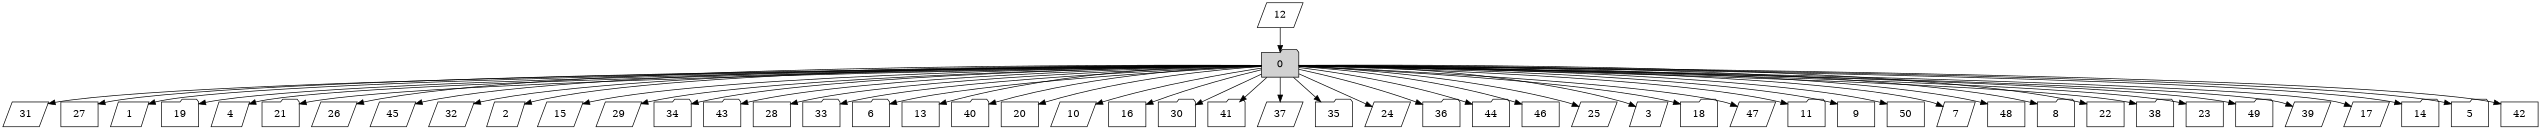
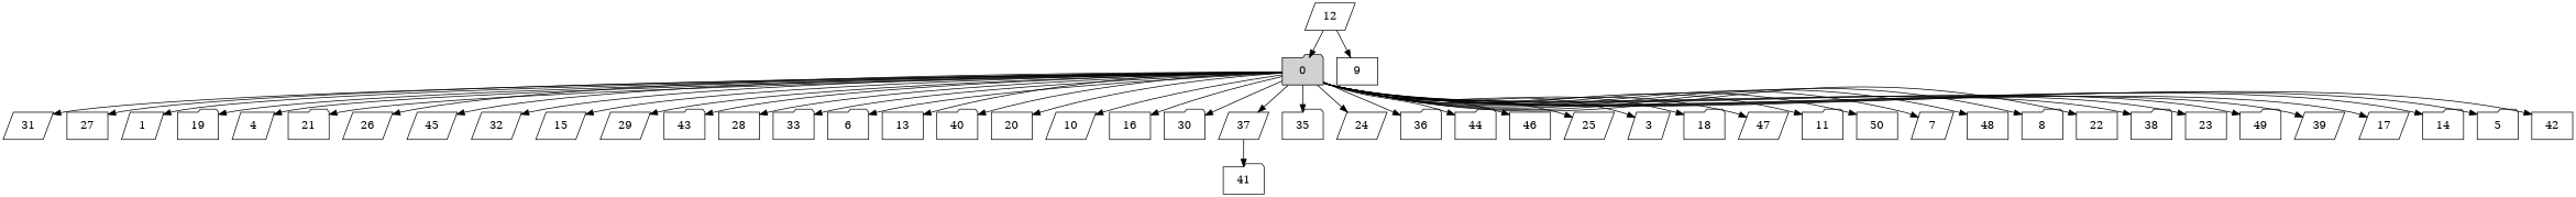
  digraph {
    node [fillcolor=white shape=folder style=filled]
    0 [fillcolor=grey82]
    n2 [label="31\n" shape=parallelogram]
    n3 [label="27\n" shape=box]
    n4 [label="1\n" shape=parallelogram]
    n5 [label="19\n"]
    n6 [label="4\n" shape=parallelogram]
    n7 [label="21\n"]
    n8 [label="26\n" shape=parallelogram]
    n9 [label="45\n" shape=parallelogram]
    n10 [label="32\n" shape=parallelogram]
-   n11 [label="2\n" shape=parallelogram]
    n12 [label="15\n" shape=parallelogram]
    n13 [label="29\n" shape=parallelogram]
-   n14 [label="34\n"]
    n15 [label="43\n"]
    n16 [label="28\n" shape=box]
    n17 [label="33\n"]
    n18 [label="6\n"]
    n19 [label="13\n" shape=box]
    n20 [label="40\n"]
    n21 [label="20\n" shape=box]
    n22 [label="10\n" shape=parallelogram]
    n23 [label="16\n" shape=box]
    n24 [label="30\n"]
    n25 [label="41\n"]
    n26 [label="37\n" shape=parallelogram]
    n27 [label="35\n"]
    n28 [label="24\n" shape=parallelogram]
    n29 [label="36\n"]
    n30 [label="44\n"]
    n31 [label="46\n" shape=box]
    n32 [label="25\n" shape=parallelogram]
    n33 [label="3\n" shape=parallelogram]
    n34 [label="18\n"]
    n35 [label="47\n" shape=parallelogram]
    n36 [label="11\n"]
    n37 [label="9\n" shape=box]
    n38 [label="50\n" shape=box]
    n39 [label="7\n" shape=parallelogram]
    n40 [label="48\n" shape=box]
    n41 [label="8\n"]
    n42 [label="22\n" shape=box]
    n43 [label="38\n"]
    n44 [label="23\n" shape=box]
    n45 [label="49\n"]
    n46 [label="39\n" shape=parallelogram]
    n47 [label="17\n" shape=parallelogram]
    n48 [label="14\n"]
    n49 [label="5\n"]
    n50 [label="42\n" shape=box]
    n51 [label="12\n" shape=parallelogram]
    0 -> n2
    0 -> n3
    0 -> n4
    0 -> n5
    0 -> n6
    0 -> n7
    0 -> n8
    0 -> n9
    0 -> n10
-   0 -> n11
    0 -> n12
    0 -> n13
-   0 -> n14
    0 -> n15
    0 -> n16
    0 -> n17
    0 -> n18
    0 -> n19
    0 -> n20
    0 -> n21
    0 -> n22
    0 -> n23
    0 -> n24
-   0 -> n25
+   n26 -> n25
    0 -> n26
    0 -> n27
    0 -> n28
    0 -> n29
    0 -> n30
    0 -> n31
    0 -> n32
    0 -> n33
    0 -> n34
    0 -> n35
    0 -> n36
-   0 -> n37
+   n51 -> n37
    0 -> n38
    0 -> n39
    0 -> n40
    0 -> n41
    0 -> n42
    0 -> n43
    0 -> n44
    0 -> n45
    0 -> n46
    0 -> n47
    0 -> n48
    0 -> n49
    0 -> n50
    n51 -> 0
  }
